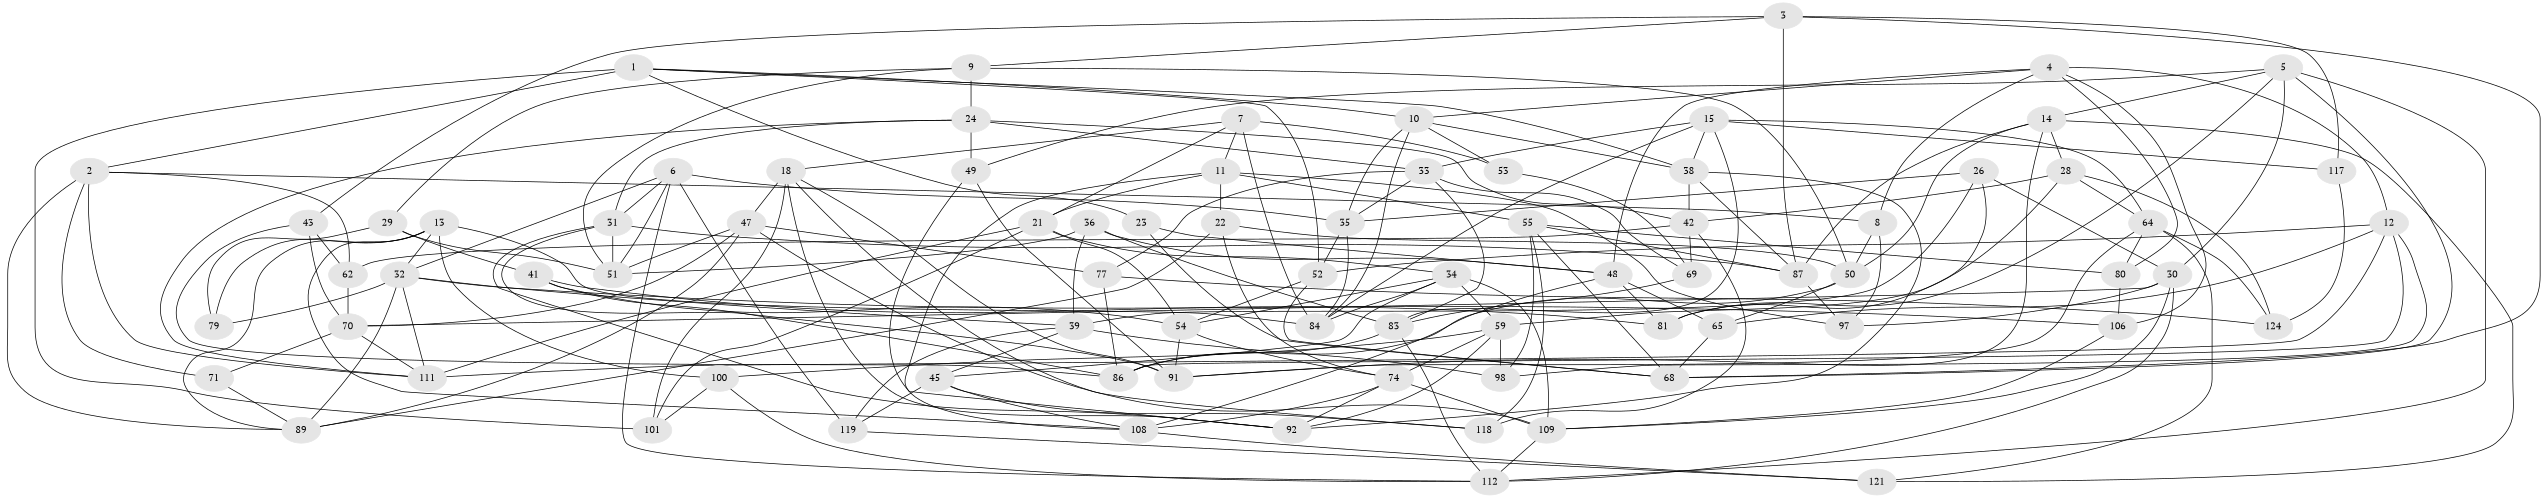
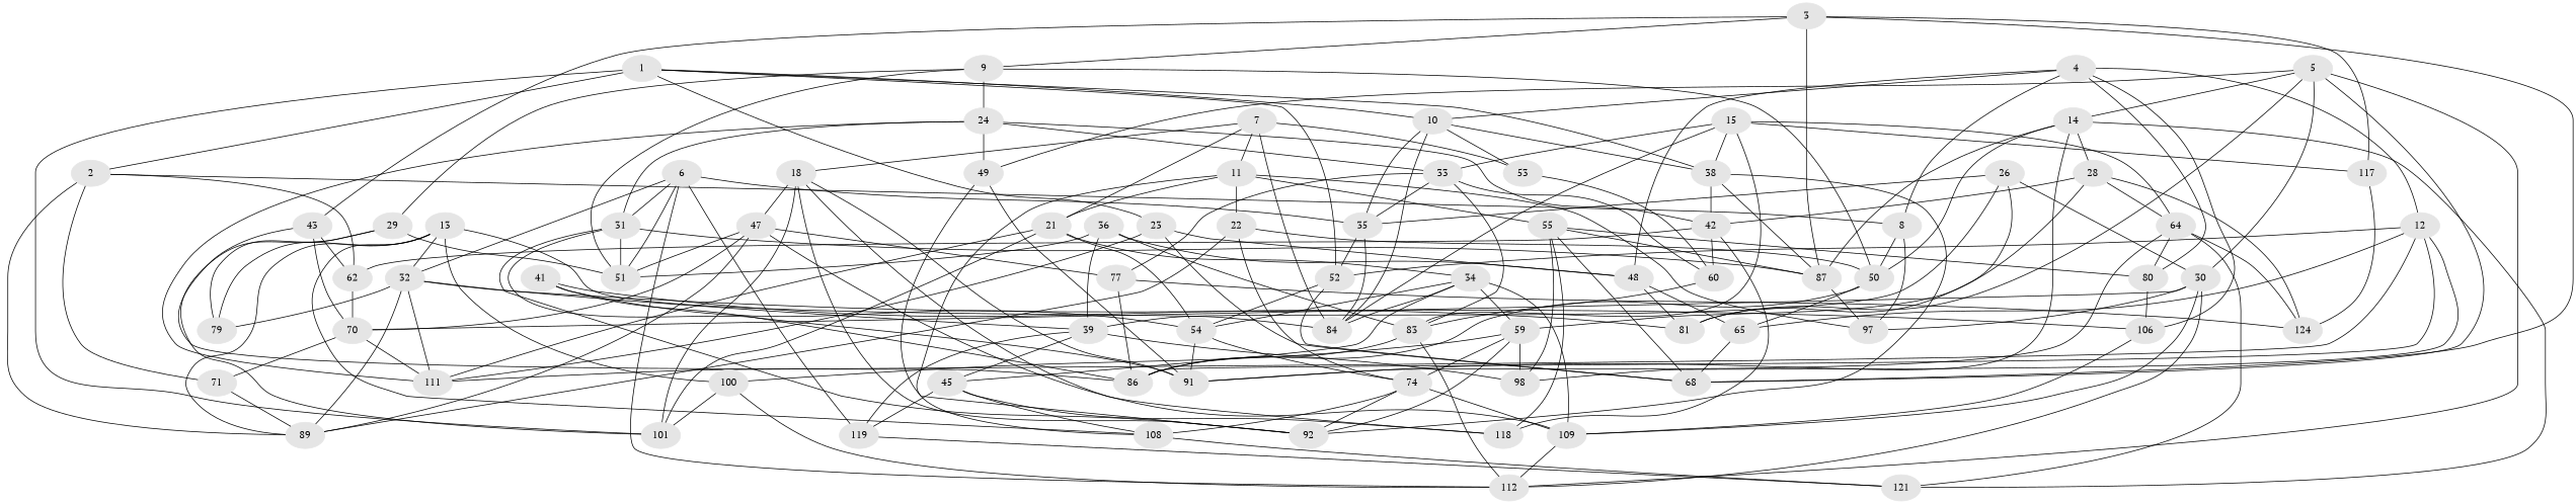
  graph {
    fontname="PT Serif"
    node [color=gray90 fontname="PT Serif" style=filled]
    edge [fontname="PT Serif"]
    1 [super="+58"]
    2 [super="+90"]
    10 [super="+16"]
    23
    38 [super="+96"]
    101
    52
    8
    62
    71
    89 [super="+128"]
    35 [super="+88"]
    53
    84 [super="+103"]
    68 [super="+125"]
    48 [super="+99"]
    111 [super="+120"]
    87 [super="+93"]
    92 [super="+104"]
    42 [super="+66"]
    45 [super="+61"]
    119
    108 [super="+127"]
    118
    50 [super="+94"]
    97
    70 [super="+78"]
    3 [super="+37"]
    9 [super="+67"]
    43
    117
    51 [super="+82"]
    24 [super="+46"]
    29
    86 [super="+113"]
    124
    4 [super="+20"]
    12 [super="+27"]
    80
    106
    65
    98
    81
    109 [super="+114"]
    5 [super="+73"]
    14 [super="+17"]
    30 [super="+60"]
    49
    112 [super="+115"]
    28
    91 [super="+122"]
    121
    6 [super="+44"]
    31 [super="+72"]
    32 [super="+85"]
    79
    39 [super="+56"]
    7 [super="+63"]
    11 [super="+19"]
    18 [super="+25"]
    21 [super="+126"]
    22
    55 [super="+102"]
    47 [super="+105"]
    34 [super="+57"]
    54 [super="+75"]
-   69
+   69 [label=60]
    33 [super="+40"]
    41
    74 [super="+76"]
    13 [super="+123"]
    100
    64 [super="+107"]
    59 [super="+110"]
    15 [super="+95"]
    83 [super="+116"]
    77
    26
    36
    1 -- 2
    1 -- 10
    1 -- 23
    1 -- 38
    1 -- 101
    1 -- 52
    2 -- 8
    2 -- 62
    2 -- 71 [weight=2]
    2 -- 89
    10 -- 38
    10 -- 35
    10 -- 53
    10 -- 84
    23 -- 68
    23 -- 48
-   2 -- 111
+   23 -- 111
    38 -- 87
    38 -- 92
    38 -- 42
    52 -- 68
    52 -- 54
    8 -- 50
    8 -- 97
    62 -- 70
    71 -- 89
    35 -- 52
    35 -- 84
    53 -- 69
-   48 -- 108
    48 -- 65
    48 -- 81
    87 -- 97
    42 -- 62
    42 -- 118
    42 -- 69
    45 -- 119
    45 -- 108
    45 -- 118
    119 -- 121
    108 -- 121
    50 -- 86
    50 -- 65
    70 -- 71
    70 -- 111
    3 -- 68
    3 -- 87
    3 -- 9
    3 -- 43
    3 -- 117
    9 -- 50
    9 -- 51
    9 -- 24
    9 -- 29
    43 -- 62
    43 -- 70
    43 -- 86
    117 -- 124
    24 -- 111
    24 -- 42
    24 -- 49
    24 -- 31
    24 -- 33
    29 -- 51
    29 -- 79
-   29 -- 41
+   29 -- 101
    4 -- 10
    4 -- 8
    4 -- 48
    4 -- 12
    4 -- 80
    4 -- 106
    12 -- 52
    12 -- 111
    12 -- 86
    12 -- 65
    12 -- 98
    80 -- 106
    106 -- 109
    65 -- 68
    109 -- 112
    5 -- 68
    5 -- 81
    5 -- 14
    5 -- 30
    5 -- 49
    5 -- 112
    14 -- 87
    14 -- 50
    14 -- 28
    14 -- 91
    14 -- 121
    30 -- 97
    30 -- 70
    30 -- 109
    30 -- 112
    49 -- 92
    49 -- 91
    28 -- 42
    28 -- 124
    28 -- 64
    28 -- 59
    6 -- 35
    6 -- 119
    6 -- 51
    6 -- 112
    6 -- 31
    6 -- 32
    31 -- 87
    31 -- 92
    31 -- 51
    31 -- 91
    32 -- 89
    32 -- 111
    32 -- 106
    32 -- 79
    32 -- 39
    39 -- 45
    39 -- 119
    39 -- 98
    7 -- 53 [weight=2]
    7 -- 84
    7 -- 11
    7 -- 18
    7 -- 21
    11 -- 108
    11 -- 97
    11 -- 21
    11 -- 22
    11 -- 55
    18 -- 101
    18 -- 92
    18 -- 118
    18 -- 91
    18 -- 47
    21 -- 101
    21 -- 111
    21 -- 34
    21 -- 54
    22 -- 89
    22 -- 50
    22 -- 74
    55 -- 68
    55 -- 87
    55 -- 118
    55 -- 80
    55 -- 98
    47 -- 89
    47 -- 70
    47 -- 51
    47 -- 109
    47 -- 77
    34 -- 84
    34 -- 45
    34 -- 109
    34 -- 54
    34 -- 59
    54 -- 91
    54 -- 74
    69 -- 83
    33 -- 35
    33 -- 69
    33 -- 83
    33 -- 77
    41 -- 86
    41 -- 81
    41 -- 54
    74 -- 92
    74 -- 108
    74 -- 109
    13 -- 89
    13 -- 84
    13 -- 108
    13 -- 32
    13 -- 79
    13 -- 100
    100 -- 101
    100 -- 112
    64 -- 124
    64 -- 80
    64 -- 91
    64 -- 121
    59 -- 92
    59 -- 98
    59 -- 74
    59 -- 100
    15 -- 38
    15 -- 84
    15 -- 117
    15 -- 33
    15 -- 64
    15 -- 83
    83 -- 86
    83 -- 112
    77 -- 86
    77 -- 124
    26 -- 35
    26 -- 81
    26 -- 30
    26 -- 39
    36 -- 48
    36 -- 51
    36 -- 39
    36 -- 83
  }
